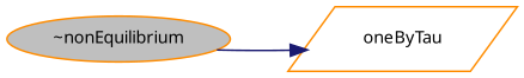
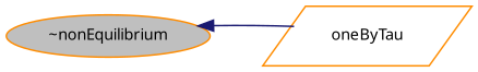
  digraph {
    rankdir=LR
    fontname="Noto Sans"
    node [color=darkorange fontname="Noto Sans" fontsize=10]
    n1 [fillcolor=grey75 fontcolor=black height=0.2 label="~nonEquilibrium" shape=ellipse style=filled width=0.4]
    n2 [height=0.2 label=oneByTau shape=parallelogram width=0.4]
-   n1 -> n2 [color=midnightblue fontname="Noto Sans" fontsize=10 labelfontname=Helvetica labelfontsize=10 style=solid]
+   n2 -> n1 [color=midnightblue fontname="Noto Sans" fontsize=10 labelfontname=Helvetica labelfontsize=10 style=solid]
  }
